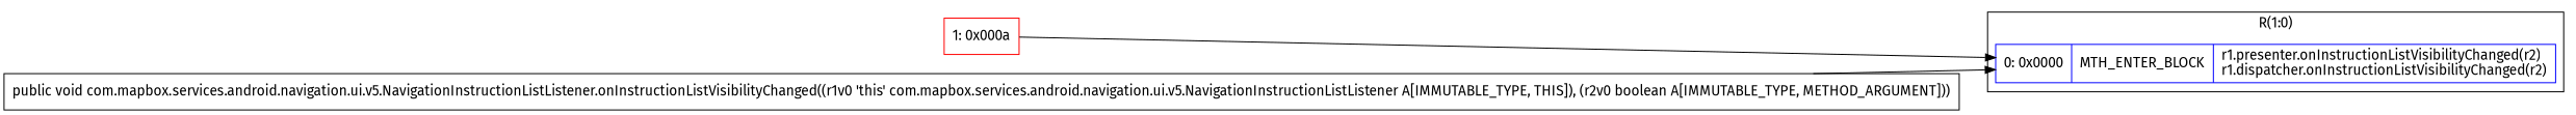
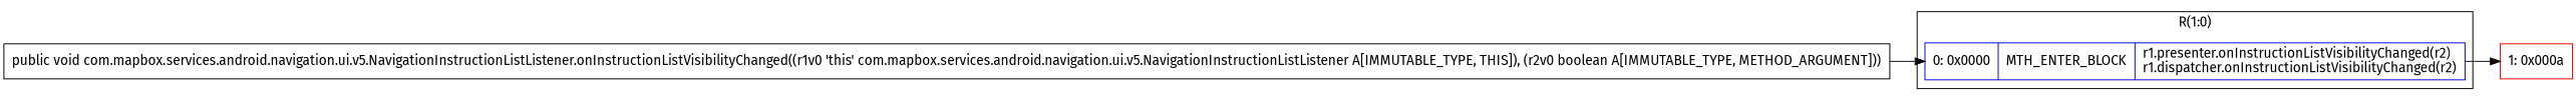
  digraph {
    rankdir=LR
    fontname="Fira Sans"
    node [shape=record fontname="Fira Sans"]
    edge [fontname="Fira Sans"]
    n1 [color=blue label="{0\:\ 0x0000|MTH_ENTER_BLOCK\l|r1.presenter.onInstructionListVisibilityChanged(r2)\lr1.dispatcher.onInstructionListVisibilityChanged(r2)\l}"]
    n2 [color=red label="{1\:\ 0x000a}"]
    n3 [label="{public void com.mapbox.services.android.navigation.ui.v5.NavigationInstructionListListener.onInstructionListVisibilityChanged((r1v0 'this' com.mapbox.services.android.navigation.ui.v5.NavigationInstructionListListener A[IMMUTABLE_TYPE, THIS]), (r2v0 boolean A[IMMUTABLE_TYPE, METHOD_ARGUMENT])) }"]
    subgraph cluster_1 {
      label="R(1:0)"
      n1
    }
-   n2 -> n1
+   n1 -> n2
    n3 -> n1
  }
